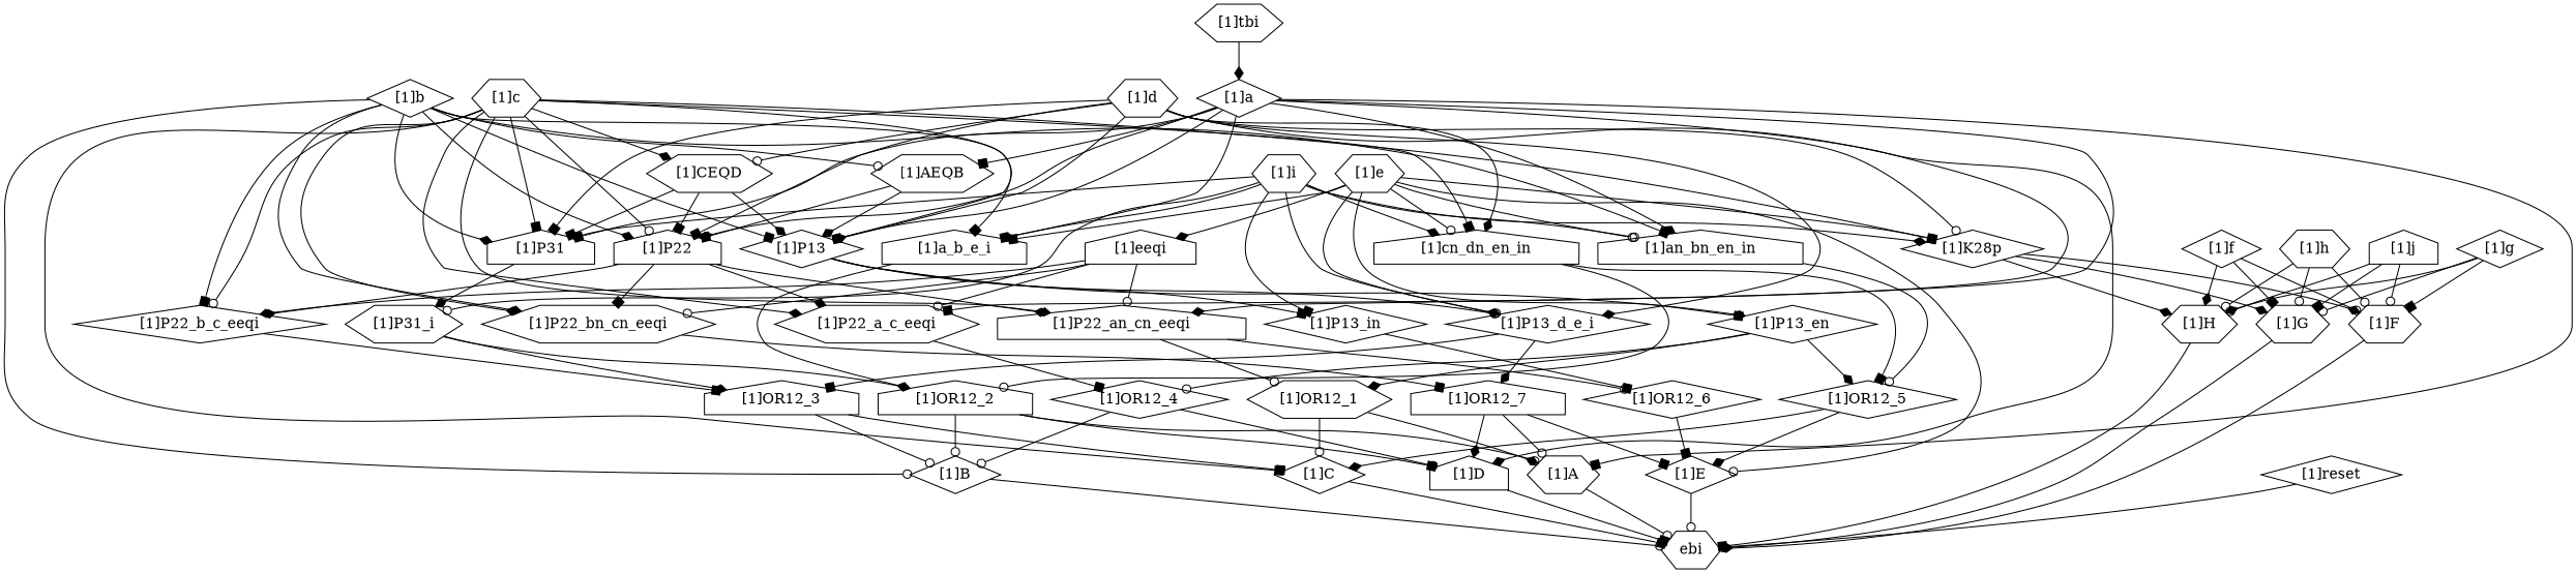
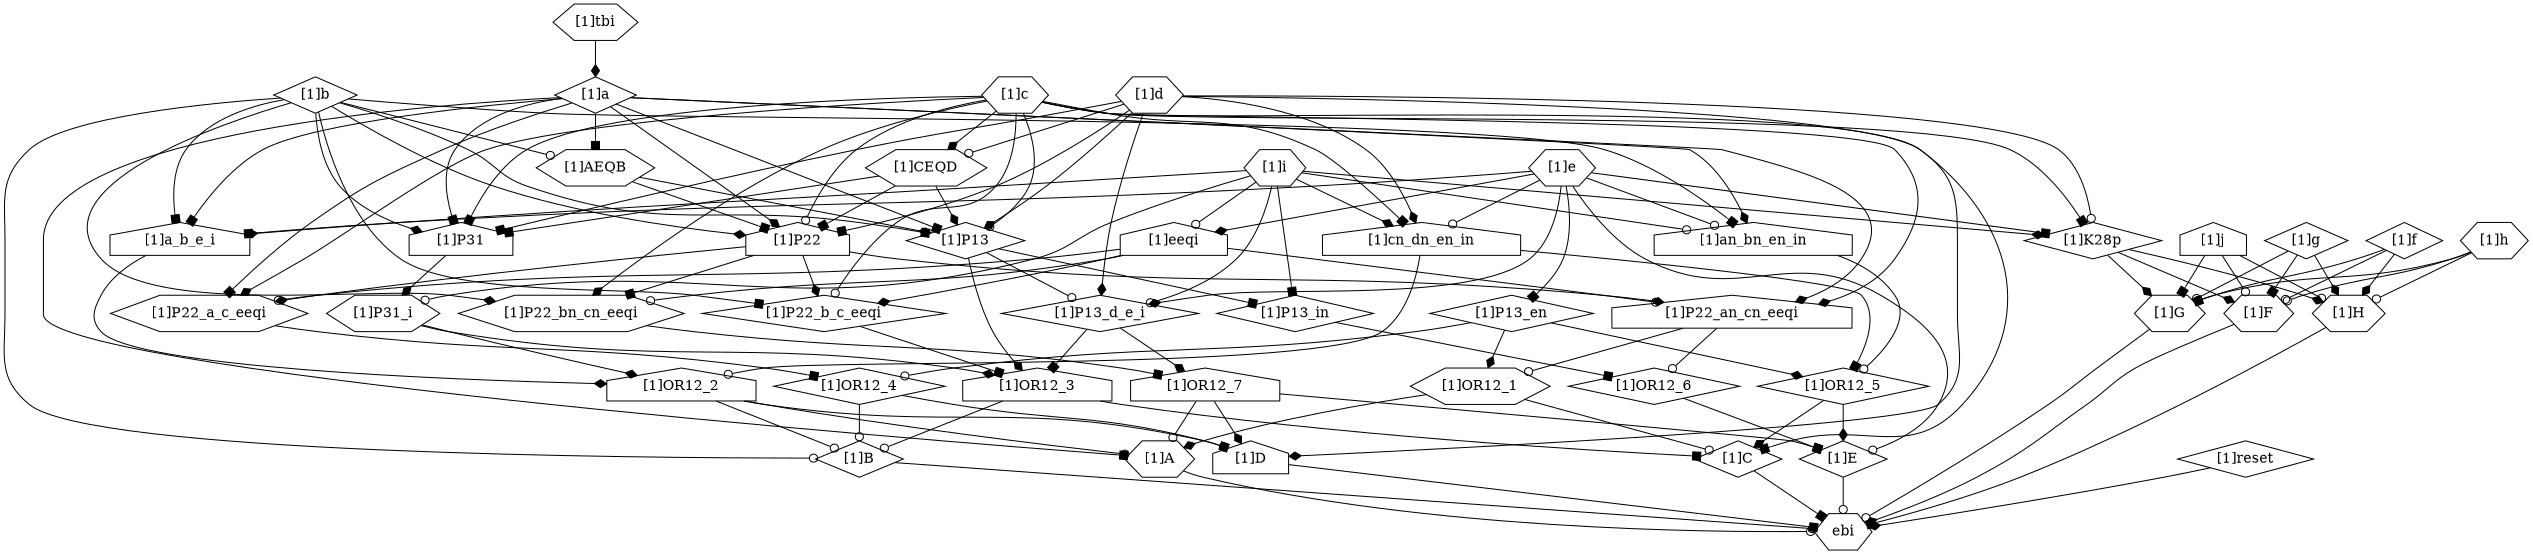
  strict digraph {
    node [complexity=9 importance=0.0647814935981 rank=0.00161953733995 shape=hexagon]
    edge [arrowhead=diamond]
    "[1]OR12_7" [complexity=14 importance=0.0752524432508 rank=0.00537517451792 shape=house]
    "[1]A" [importance=0.063636118877 rank=0.00707067987523]
    "[1]E" [importance=0.0675436190901 rank=0.00750484656557 shape=diamond]
    "[1]D" [importance=0.064024389866 rank=0.00711382109622 shape=house]
    ebi [complexity=0 importance=0.0515300206611 rank=0.0]
    "[1]OR12_6" [complexity=14 importance=0.0784468148844 rank=0.00560334392032 shape=diamond]
    "[1]OR12_5" [complexity=14 importance=0.078723805647 rank=0.00562312897478 shape=diamond]
    "[1]C" [importance=0.0656530929398 rank=0.00729478810442 shape=diamond]
    "[1]OR12_4" [complexity=14 importance=0.0746827977466 rank=0.00533448555333 shape=diamond]
    "[1]B" [importance=0.0653516633203 rank=0.00726129592448 shape=diamond]
    "[1]OR12_3" [complexity=14 importance=0.0782095938434 rank=0.00558639956024 shape=house]
    "[1]P22_an_cn_eeqi" [complexity=17 importance=0.0860564371137 rank=0.00506214335963 shape=house]
    "[1]OR12_1" [complexity=14 importance=0.0744091232631 rank=0.00531493737594]
    "[1]tbi" [complexity=49 importance=0.112241706482 rank=0.00229064707106]
    "[1]a" [complexity=38 importance=0.106461636451 rank=0.00280162201188 shape=diamond]
    "[1]P22" [complexity=22 importance=0.0914955321191 rank=0.00415888782359 shape=house]
    "[1]P22_a_c_eeqi" [complexity=17 importance=0.0822924199759 rank=0.00484073058682]
    "[1]P31" [complexity=21 importance=0.0910172622144 rank=0.00433415534354 shape=house]
    "[1]P13" [complexity=22 importance=0.0907687258762 rank=0.00412585117619 shape=diamond]
    "[1]an_bn_en_in" [complexity=18 importance=0.0852511275388 rank=0.00473617375215 shape=house]
    "[1]AEQB" [complexity=33 importance=0.0977916616274 rank=0.00296338368568]
    "[1]a_b_e_i" [complexity=18 importance=0.0822881927173 rank=0.00457156626207 shape=house]
    "[1]P22_b_c_eeqi" [complexity=18 importance=0.0857160001367 rank=0.00476200000759 shape=diamond]
    "[1]P22_bn_cn_eeqi" [complexity=17 importance=0.0827588495442 rank=0.00486816762025]
    "[1]P31_i" [complexity=18 importance=0.0822805796395 rank=0.00457114331331]
    "[1]P13_d_e_i" [complexity=17 importance=0.0820320433013 rank=0.00482541431184 shape=diamond]
    "[1]P13_in" [complexity=17 importance=0.0848885183744 rank=0.00499344225732 shape=diamond]
    "[1]P13_en" [complexity=17 importance=0.0811245012367 rank=0.00477202948451 shape=diamond]
    "[1]OR12_2" [complexity=14 importance=0.0757608708255 rank=0.00541149077325 shape=house]
    "[1]j" [complexity=40 shape=house]
    "[1]G" [importance=0.0590014235677 rank=0.00655571372974]
    "[1]F" [importance=0.0590014235677 rank=0.00655571372974]
    "[1]H" [importance=0.0590014235677 rank=0.00655571372974]
    "[1]reset" [complexity=1 importance=0.108840111353 rank=0.108840111353 shape=diamond]
    "[1]eeqi" [complexity=22 importance=0.0887701119581 rank=0.00403500508901 shape=house]
    "[1]K28p" [complexity=40 importance=0.06537948159 rank=0.00163448703975 shape=diamond]
    "[1]CEQD" [complexity=33 importance=0.097642397758 rank=0.00295886053812]
    "[1]c" [complexity=45 importance=0.0711595516205 rank=0.00158132336934]
    "[1]cn_dn_en_in" [complexity=18 importance=0.0821389288479 rank=0.00456327382488 shape=house]
    "[1]b" [complexity=38 importance=0.103571731658 rank=0.00272557188573 shape=diamond]
    "[1]g" [complexity=40 shape=diamond]
    "[1]f" [complexity=40 shape=diamond]
    "[1]e" [complexity=45 importance=0.0711595516205 rank=0.00158132336934]
    "[1]d" [complexity=45 importance=0.0711595516205 rank=0.00158132336934]
    "[1]i" [complexity=45 importance=0.0711595516205 rank=0.00158132336934]
    "[1]h" [complexity=40]
    "[1]OR12_7" -> "[1]A" [arrowhead=odot]
    "[1]OR12_7" -> "[1]E" [arrowhead=box]
    "[1]OR12_7" -> "[1]D"
    "[1]A" -> ebi [arrowhead=odot]
    "[1]E" -> ebi [arrowhead=odot]
    "[1]D" -> ebi [arrowhead=box]
    "[1]OR12_6" -> "[1]E" [arrowhead=box]
    "[1]OR12_5" -> "[1]E"
    "[1]OR12_5" -> "[1]C"
    "[1]C" -> ebi [arrowhead=box]
    "[1]OR12_4" -> "[1]D" [arrowhead=odot]
    "[1]OR12_4" -> "[1]B" [arrowhead=odot]
    "[1]B" -> ebi [arrowhead=odot]
    "[1]OR12_3" -> "[1]C" [arrowhead=box]
    "[1]OR12_3" -> "[1]B" [arrowhead=odot]
    "[1]P22_an_cn_eeqi" -> "[1]OR12_6" [arrowhead=odot]
    "[1]P22_an_cn_eeqi" -> "[1]OR12_1" [arrowhead=odot]
    "[1]OR12_1" -> "[1]A"
    "[1]OR12_1" -> "[1]C" [arrowhead=odot]
    "[1]tbi" -> "[1]a"
    "[1]a" -> "[1]A" [arrowhead=box]
    "[1]a" -> "[1]P22_an_cn_eeqi"
    "[1]a" -> "[1]P22"
    "[1]a" -> "[1]P22_a_c_eeqi" [arrowhead=box]
    "[1]a" -> "[1]P31" [arrowhead=box]
    "[1]a" -> "[1]P13" [arrowhead=box]
    "[1]a" -> "[1]an_bn_en_in"
    "[1]a" -> "[1]AEQB" [arrowhead=box]
    "[1]a" -> "[1]a_b_e_i" [arrowhead=box]
    "[1]P22" -> "[1]P22_an_cn_eeqi"
    "[1]P22" -> "[1]P22_a_c_eeqi"
    "[1]P22" -> "[1]P22_b_c_eeqi"
    "[1]P22" -> "[1]P22_bn_cn_eeqi" [arrowhead=box]
    "[1]P22_a_c_eeqi" -> "[1]OR12_4" [arrowhead=box]
    "[1]P31" -> "[1]P31_i"
    "[1]P13" -> "[1]P13_d_e_i" [arrowhead=odot]
    "[1]P13" -> "[1]P13_in" [arrowhead=box]
-   "[1]P13" -> "[1]P13_en"
+   "[1]P13" -> "[1]OR12_3"
    "[1]an_bn_en_in" -> "[1]OR12_5" [arrowhead=odot]
    "[1]AEQB" -> "[1]P22" [arrowhead=box]
    "[1]AEQB" -> "[1]P13"
    "[1]a_b_e_i" -> "[1]OR12_2"
    "[1]P22_b_c_eeqi" -> "[1]OR12_3" [arrowhead=box]
    "[1]P22_bn_cn_eeqi" -> "[1]OR12_7" [arrowhead=box]
    "[1]P31_i" -> "[1]OR12_3"
    "[1]P31_i" -> "[1]OR12_2"
    "[1]P13_d_e_i" -> "[1]OR12_7"
    "[1]P13_d_e_i" -> "[1]OR12_3" [arrowhead=box]
    "[1]P13_in" -> "[1]OR12_6" [arrowhead=box]
    "[1]P13_en" -> "[1]OR12_5"
    "[1]P13_en" -> "[1]OR12_4" [arrowhead=odot]
    "[1]P13_en" -> "[1]OR12_1"
    "[1]OR12_2" -> "[1]A" [arrowhead=odot]
    "[1]OR12_2" -> "[1]D" [arrowhead=box]
    "[1]OR12_2" -> "[1]B" [arrowhead=odot]
    "[1]j" -> "[1]G" [arrowhead=box]
    "[1]j" -> "[1]F" [arrowhead=odot]
    "[1]j" -> "[1]H" [arrowhead=odot]
    "[1]G" -> ebi [arrowhead=odot]
    "[1]F" -> ebi
    "[1]H" -> ebi [arrowhead=box]
    "[1]reset" -> ebi
    "[1]eeqi" -> "[1]P22_an_cn_eeqi" [arrowhead=odot]
    "[1]eeqi" -> "[1]P22_a_c_eeqi" [arrowhead=odot]
    "[1]eeqi" -> "[1]P22_b_c_eeqi"
    "[1]eeqi" -> "[1]P22_bn_cn_eeqi" [arrowhead=odot]
    "[1]K28p" -> "[1]G"
    "[1]K28p" -> "[1]F"
    "[1]K28p" -> "[1]H"
    "[1]CEQD" -> "[1]P22" [arrowhead=box]
    "[1]CEQD" -> "[1]P31" [arrowhead=box]
    "[1]CEQD" -> "[1]P13"
    "[1]c" -> "[1]C" [arrowhead=box]
    "[1]c" -> "[1]P22_an_cn_eeqi"
    "[1]c" -> "[1]P22" [arrowhead=odot]
    "[1]c" -> "[1]P22_a_c_eeqi"
    "[1]c" -> "[1]P31" [arrowhead=box]
    "[1]c" -> "[1]P13" [arrowhead=odot]
    "[1]c" -> "[1]P22_b_c_eeqi" [arrowhead=odot]
    "[1]c" -> "[1]P22_bn_cn_eeqi"
    "[1]c" -> "[1]K28p" [arrowhead=box]
    "[1]c" -> "[1]CEQD"
    "[1]c" -> "[1]cn_dn_en_in" [arrowhead=box]
    "[1]cn_dn_en_in" -> "[1]OR12_5" [arrowhead=box]
    "[1]cn_dn_en_in" -> "[1]OR12_2" [arrowhead=odot]
    "[1]b" -> "[1]B" [arrowhead=odot]
    "[1]b" -> "[1]P22"
    "[1]b" -> "[1]P31"
    "[1]b" -> "[1]P13" [arrowhead=box]
    "[1]b" -> "[1]an_bn_en_in" [arrowhead=box]
    "[1]b" -> "[1]AEQB" [arrowhead=odot]
    "[1]b" -> "[1]a_b_e_i" [arrowhead=box]
    "[1]b" -> "[1]P22_b_c_eeqi" [arrowhead=box]
    "[1]b" -> "[1]P22_bn_cn_eeqi"
    "[1]g" -> "[1]G" [arrowhead=odot]
    "[1]g" -> "[1]F" [arrowhead=box]
    "[1]g" -> "[1]H"
    "[1]f" -> "[1]G" [arrowhead=box]
    "[1]f" -> "[1]F" [arrowhead=odot]
    "[1]f" -> "[1]H"
    "[1]e" -> "[1]E" [arrowhead=odot]
    "[1]e" -> "[1]an_bn_en_in" [arrowhead=odot]
    "[1]e" -> "[1]a_b_e_i" [arrowhead=box]
    "[1]e" -> "[1]P13_d_e_i"
    "[1]e" -> "[1]P13_en" [arrowhead=box]
    "[1]e" -> "[1]eeqi"
    "[1]e" -> "[1]K28p" [arrowhead=box]
    "[1]e" -> "[1]cn_dn_en_in" [arrowhead=odot]
    "[1]d" -> "[1]D"
    "[1]d" -> "[1]P22" [arrowhead=box]
    "[1]d" -> "[1]P31" [arrowhead=box]
    "[1]d" -> "[1]P13"
    "[1]d" -> "[1]P13_d_e_i"
    "[1]d" -> "[1]K28p" [arrowhead=odot]
    "[1]d" -> "[1]CEQD" [arrowhead=odot]
    "[1]d" -> "[1]cn_dn_en_in"
    "[1]i" -> "[1]an_bn_en_in" [arrowhead=odot]
    "[1]i" -> "[1]a_b_e_i"
    "[1]i" -> "[1]P31_i" [arrowhead=odot]
    "[1]i" -> "[1]P13_d_e_i" [arrowhead=odot]
    "[1]i" -> "[1]P13_in" [arrowhead=box]
-   "[1]i" -> "[1]P31" [arrowhead=odot]
+   "[1]i" -> "[1]eeqi" [arrowhead=odot]
    "[1]i" -> "[1]K28p"
    "[1]i" -> "[1]cn_dn_en_in"
    "[1]h" -> "[1]G" [arrowhead=odot]
    "[1]h" -> "[1]F" [arrowhead=odot]
    "[1]h" -> "[1]H" [arrowhead=odot]
  }
